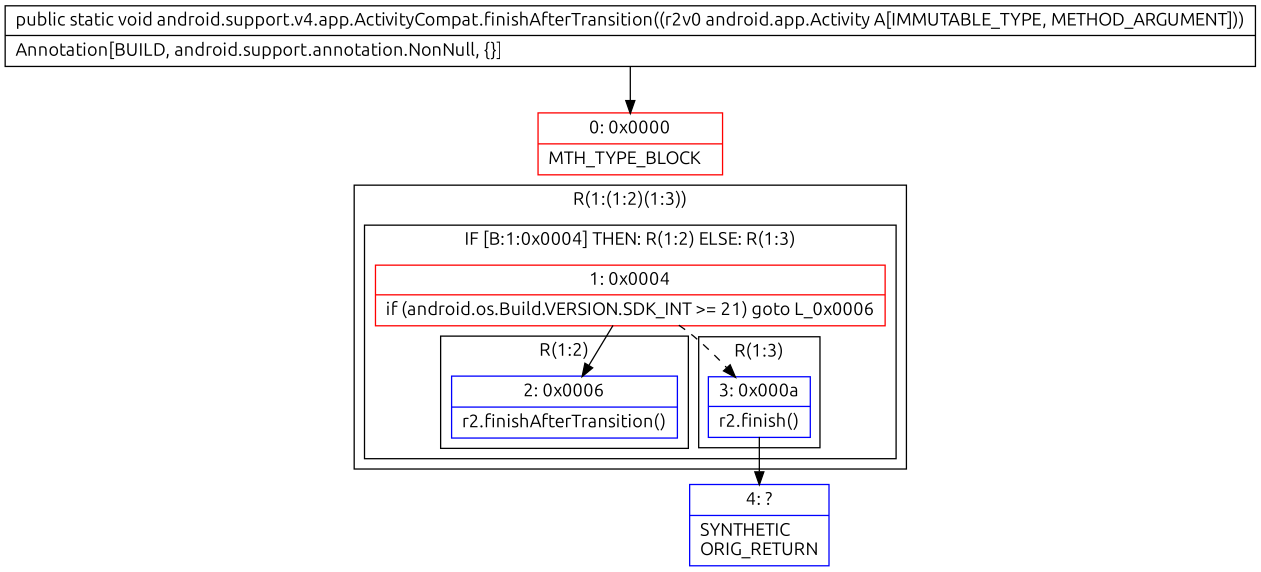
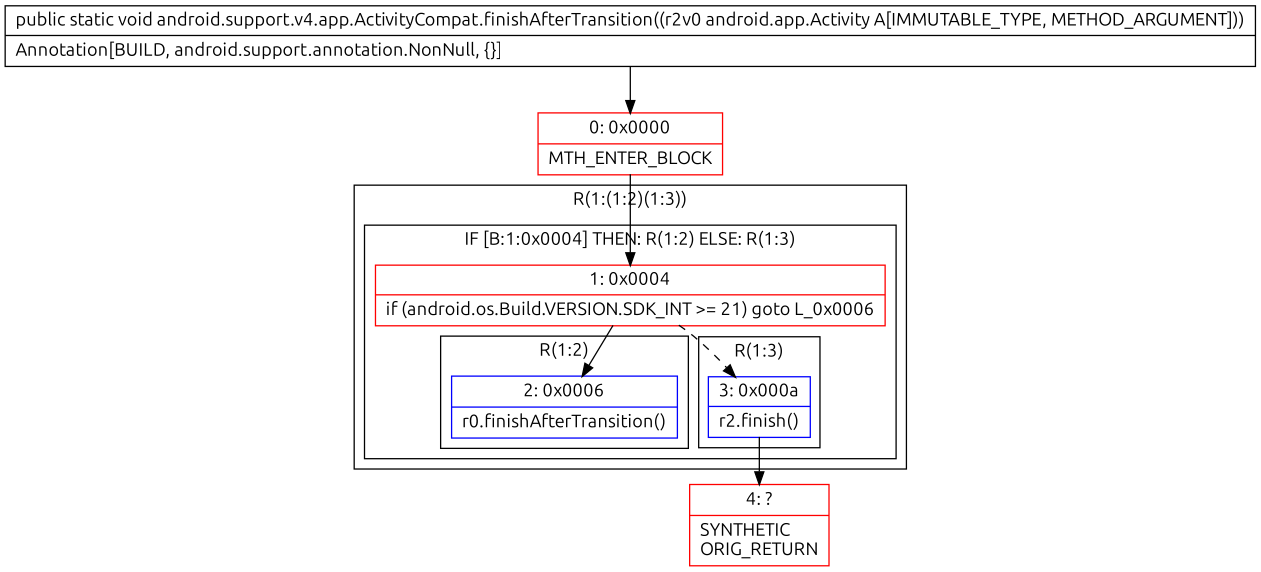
  digraph {
    fontname=Ubuntu
    node [color=red fontname=Ubuntu shape=record]
    edge [fontname=Ubuntu]
-   n1 [color=blue label="{2\:\ 0x0006|r2.finishAfterTransition()\l}"]
+   n1 [color=blue label="{2\:\ 0x0006|r0.finishAfterTransition()\l}"]
    n2 [color=blue label="{3\:\ 0x000a|r2.finish()\l}"]
    n3 [label="{1\:\ 0x0004|if (android.os.Build.VERSION.SDK_INT \>= 21) goto L_0x0006\l}"]
-   n4 [color=blue label="{4\:\ ?|SYNTHETIC\lORIG_RETURN\l}"]
-   n5 [label="{0\:\ 0x0000|MTH_TYPE_BLOCK\l}"]
+   n4 [label="{4\:\ ?|SYNTHETIC\lORIG_RETURN\l}"]
+   n5 [label="{0\:\ 0x0000|MTH_ENTER_BLOCK\l}"]
    n6 [label="{public static void android.support.v4.app.ActivityCompat.finishAfterTransition((r2v0 android.app.Activity A[IMMUTABLE_TYPE, METHOD_ARGUMENT]))  | Annotation[BUILD, android.support.annotation.NonNull, \{\}]\l}" color=""]
    subgraph cluster_1 {
      label="R(1:(1:2)(1:3))"
      subgraph cluster_2 {
        label="IF [B:1:0x0004] THEN: R(1:2) ELSE: R(1:3)"
        n3
        subgraph cluster_3 {
          label="R(1:2)"
          n1
        }
        subgraph cluster_4 {
          label="R(1:3)"
          n2
        }
      }
    }
    n2 -> n4
    n3 -> n1
    n3 -> n2 [style=dashed]
+   n5 -> n3
    n6 -> n5
  }
